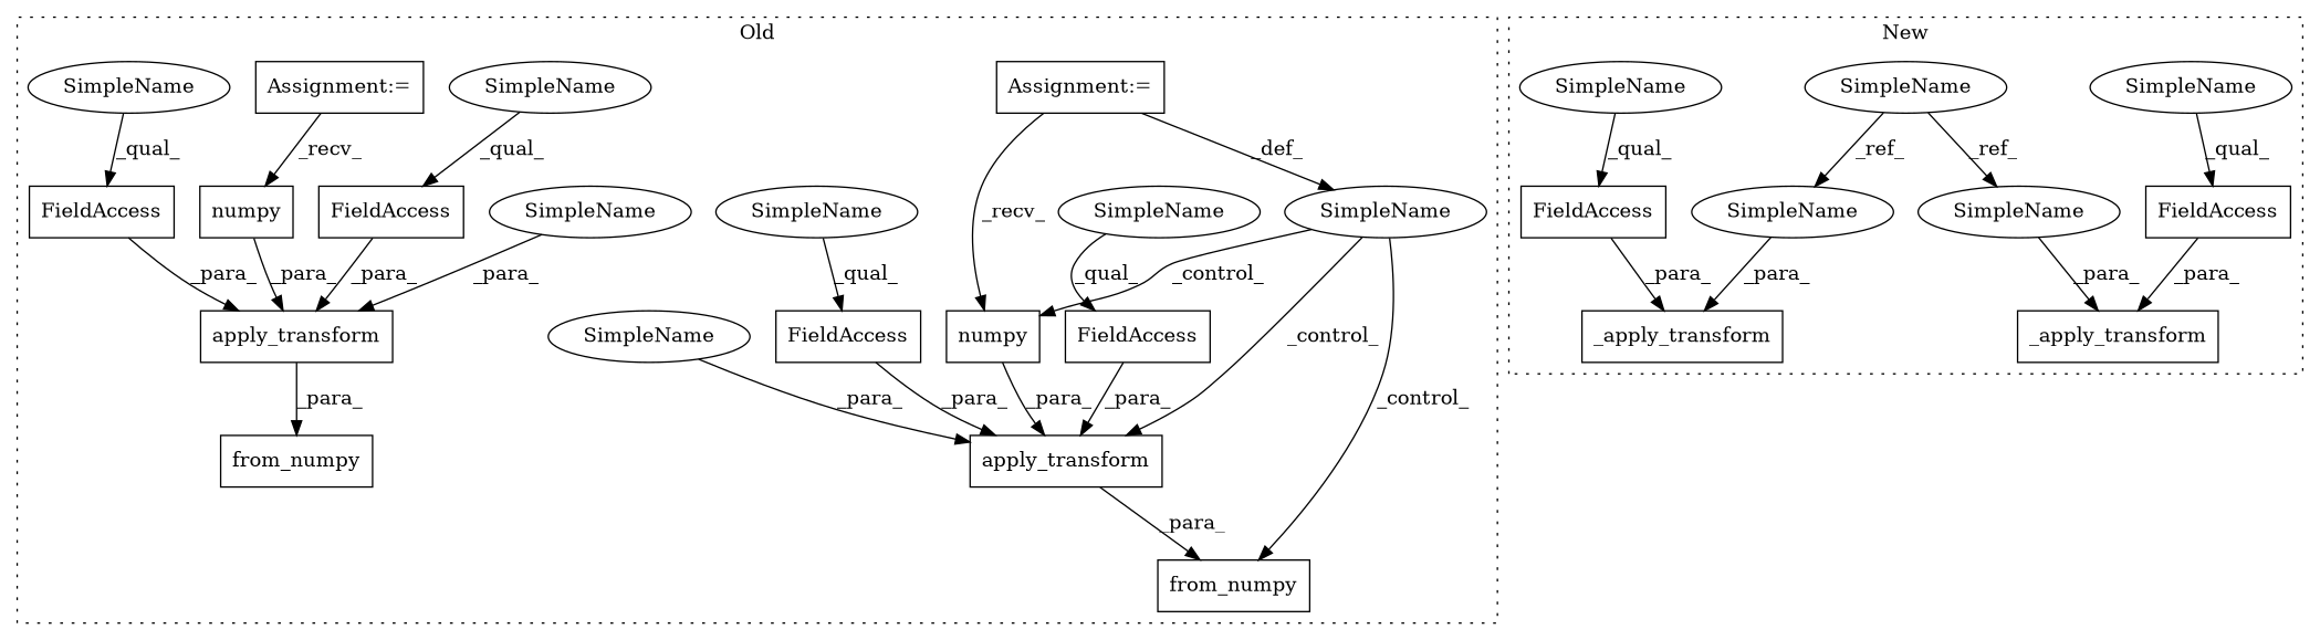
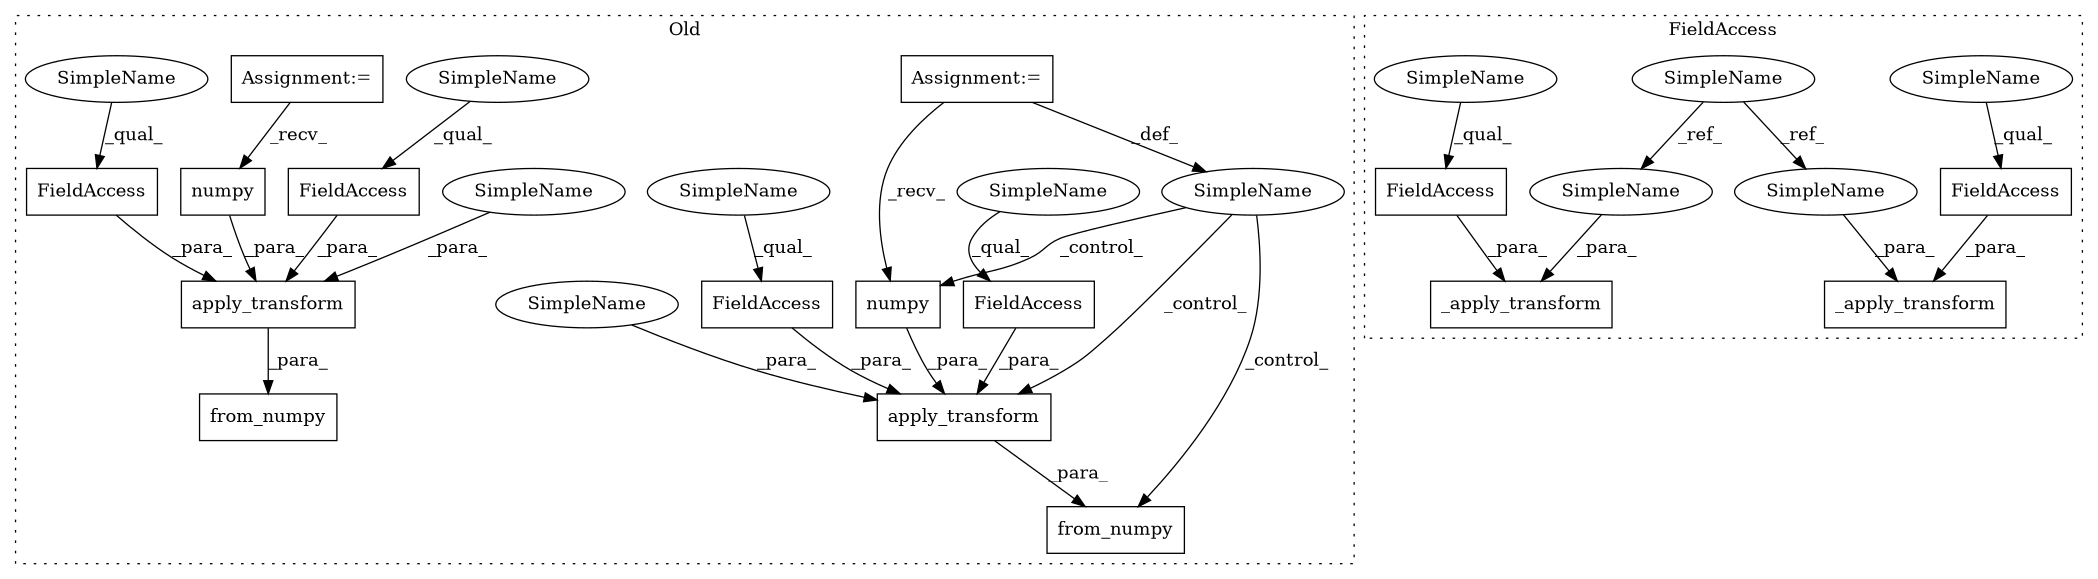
  digraph {
    node [a=42 l=15 s=5305 shape=box]
    n1 [a=32 l="11,1" label=from_numpy s="5252,5350"]
    n2 [a=32 l=7 label=numpy s=5281]
    n3 [a=32 l="16,1" label=apply_transform s="5263,5349"]
    n4 [a=22 l=21 label=FieldAccess]
    n5 [a=22 l=14 label=FieldAccess s=5167]
    n6 [a=22 l=22 label=FieldAccess s=5327]
    n7 [a=22 label=FieldAccess s=5182]
    n8 [a=32 l="16,1" label=apply_transform s="5125,5197"]
    n9 [a=32 l=7 label=numpy s=5143]
    n10 [a=32 l="11,1" label=from_numpy s="5114,5198"]
    n11 [label=SimpleName shape=ellipse l="" s=""]
    n12 [a=7 l=1 label="Assignment:=" s=4655]
    n13 [a=7 l=1 label="Assignment:=" s=4626]
    n14 [l=4 label=SimpleName shape=ellipse]
    n15 [l=4 label=SimpleName s=5327 shape=ellipse]
    n16 [l=4 label=SimpleName s=5182 shape=ellipse]
    n17 [l=4 label=SimpleName s=5167 shape=ellipse]
    n18 [label=SimpleName s=5151 shape=ellipse]
    n19 [label=SimpleName s=5289 shape=ellipse]
    n20 [a=32 l="17,1" label=_apply_transform s="5361,5407"]
    n21 [a=22 l=11 label=FieldAccess s=5396]
    n22 [a=22 l=11 label=FieldAccess s=5490]
    n23 [a=32 l="17,1" label=_apply_transform s="5455,5501"]
    n24 [label=SimpleName s=5146 shape=ellipse]
    n25 [label=SimpleName s=5380 shape=ellipse]
    n26 [label=SimpleName s=5474 shape=ellipse]
    n27 [l=4 label=SimpleName s=5490 shape=ellipse]
    n28 [l=4 label=SimpleName s=5396 shape=ellipse]
    subgraph cluster_1 {
      label=Old
      style=dotted
      n1
      n2
      n3
      n4
      n5
      n6
      n7
      n8
      n9
      n10
      n11
      n12
      n13
      n14
      n15
      n16
      n17
      n18
      n19
    }
    subgraph cluster_2 {
-     label=New
+     label=FieldAccess
      style=dotted
      n20
      n21
      n22
      n23
      n24
      n25
      n26
      n27
      n28
    }
    n2 -> n3 [label=_para_]
    n3 -> n1 [label=_para_]
    n4 -> n3 [label=_para_]
    n5 -> n8 [label=_para_]
    n6 -> n3 [label=_para_]
    n7 -> n8 [label=_para_]
    n8 -> n10 [label=_para_]
    n9 -> n8 [label=_para_]
    n11 -> n1 [label=_control_]
    n11 -> n2 [label=_control_]
    n11 -> n3 [label=_control_]
    n12 -> n2 [label=_recv_]
    n12 -> n11 [label=_def_]
    n13 -> n9 [label=_recv_]
    n14 -> n4 [label=_qual_]
    n15 -> n6 [label=_qual_]
    n16 -> n7 [label=_qual_]
    n17 -> n5 [label=_qual_]
    n18 -> n8 [label=_para_]
    n19 -> n3 [label=_para_]
    n21 -> n20 [label=_para_]
    n22 -> n23 [label=_para_]
    n24 -> n25 [label=_ref_]
    n24 -> n26 [label=_ref_]
    n25 -> n20 [label=_para_]
    n26 -> n23 [label=_para_]
    n27 -> n22 [label=_qual_]
    n28 -> n21 [label=_qual_]
  }
